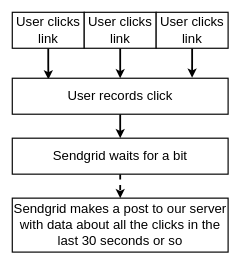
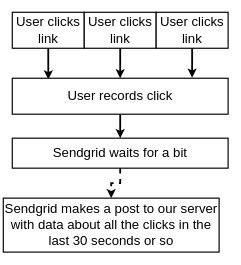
  <mxCell id="0" />
  <mxCell id="1" parent="0" />
  <mxCell id="2" style="edgeStyle=orthogonalEdgeStyle;rounded=0;html=1;exitX=0.5;exitY=1;entryX=0.167;entryY=0.033;entryPerimeter=0;startArrow=none;startFill=0;endArrow=classic;endFill=1;jettySize=auto;orthogonalLoop=1;strokeColor=#000000;strokeWidth=3;fontSize=22;fontColor=#000000;" parent="1" source="3" target="9" edge="1"><mxGeometry relative="1" as="geometry" /></mxCell>
  <mxCell id="3" value="User clicks link" style="rounded=0;whiteSpace=wrap;html=1;shadow=0;labelBackgroundColor=none;strokeColor=#080808;strokeWidth=2;fillColor=#ffffff;fontSize=22;fontColor=#000000;align=center;" parent="1" vertex="1"><mxGeometry x="20" y="20" width="120" height="60" as="geometry" /></mxCell>
  <mxCell id="4" style="edgeStyle=orthogonalEdgeStyle;rounded=0;html=1;exitX=0.5;exitY=1;entryX=0.5;entryY=0;startArrow=none;startFill=0;endArrow=classic;endFill=1;jettySize=auto;orthogonalLoop=1;strokeColor=#000000;strokeWidth=3;fontSize=22;fontColor=#000000;" parent="1" source="5" target="9" edge="1"><mxGeometry relative="1" as="geometry" /></mxCell>
  <mxCell id="5" value="User clicks link" style="rounded=0;whiteSpace=wrap;html=1;shadow=0;labelBackgroundColor=none;strokeColor=#080808;strokeWidth=2;fillColor=#ffffff;fontSize=22;fontColor=#000000;align=center;" parent="1" vertex="1"><mxGeometry x="140" y="20" width="120" height="60" as="geometry" /></mxCell>
  <mxCell id="6" style="edgeStyle=orthogonalEdgeStyle;rounded=0;html=1;exitX=0.5;exitY=1;entryX=0.833;entryY=-0.017;entryPerimeter=0;startArrow=none;startFill=0;endArrow=classic;endFill=1;jettySize=auto;orthogonalLoop=1;strokeColor=#000000;strokeWidth=3;fontSize=22;fontColor=#000000;" parent="1" source="7" target="9" edge="1"><mxGeometry relative="1" as="geometry" /></mxCell>
  <mxCell id="7" value="User clicks link" style="rounded=0;whiteSpace=wrap;html=1;shadow=0;labelBackgroundColor=none;strokeColor=#080808;strokeWidth=2;fillColor=#ffffff;fontSize=22;fontColor=#000000;align=center;" parent="1" vertex="1"><mxGeometry x="260" y="20" width="120" height="60" as="geometry" /></mxCell>
  <mxCell id="8" style="edgeStyle=orthogonalEdgeStyle;rounded=0;html=1;exitX=0.5;exitY=1;startArrow=none;startFill=0;endArrow=classic;endFill=1;jettySize=auto;orthogonalLoop=1;strokeColor=#000000;strokeWidth=3;fontSize=22;fontColor=#000000;" parent="1" source="9" target="11" edge="1"><mxGeometry relative="1" as="geometry" /></mxCell>
  <mxCell id="9" value="User records click" style="rounded=0;whiteSpace=wrap;html=1;shadow=0;labelBackgroundColor=none;strokeColor=#080808;strokeWidth=2;fillColor=#ffffff;fontSize=22;fontColor=#000000;align=center;" parent="1" vertex="1"><mxGeometry x="20" y="130" width="360" height="60" as="geometry" /></mxCell>
  <mxCell id="10" style="edgeStyle=orthogonalEdgeStyle;rounded=0;html=1;exitX=0.5;exitY=1;entryX=0.5;entryY=0;startArrow=none;startFill=0;endArrow=classic;endFill=1;jettySize=auto;orthogonalLoop=1;strokeColor=#000000;strokeWidth=3;fontSize=22;fontColor=#000000;dashed=1;" parent="1" source="11" target="12" edge="1"><mxGeometry relative="1" as="geometry" /></mxCell>
- <mxCell id="11" value="Sendgrid waits for a bit" style="rounded=0;whiteSpace=wrap;html=1;shadow=0;labelBackgroundColor=none;strokeColor=#080808;strokeWidth=2;fillColor=#ffffff;fontSize=22;fontColor=#000000;align=center;" parent="1" vertex="1"><mxGeometry x="20" y="230" width="360" height="60" as="geometry" /></mxCell>
- <mxCell id="12" value="Sendgrid makes a post to our server with data about all the clicks in the last 30 seconds or so" style="rounded=0;whiteSpace=wrap;html=1;shadow=0;labelBackgroundColor=none;strokeColor=#080808;strokeWidth=2;fillColor=#ffffff;fontSize=22;fontColor=#000000;align=center;" parent="1" vertex="1"><mxGeometry x="20" y="330" width="360" height="90" as="geometry" /></mxCell>
+ <mxCell id="11" value="Sendgrid waits for a bit" style="rounded=0;whiteSpace=wrap;html=1;shadow=0;labelBackgroundColor=none;strokeColor=#080808;strokeWidth=2;fillColor=#ffffff;fontSize=22;fontColor=#000000;align=center;" parent="1" vertex="1"><mxGeometry x="20" y="230" width="360" height="50" as="geometry" /></mxCell>
+ <mxCell id="12" value="Sendgrid makes a post to our server with data about all the clicks in the last 30 seconds or so" style="rounded=0;whiteSpace=wrap;html=1;shadow=0;labelBackgroundColor=none;strokeColor=#080808;strokeWidth=2;fillColor=#ffffff;fontSize=22;fontColor=#000000;align=center;" parent="1" vertex="1"><mxGeometry x="5" y="330" width="360" height="90" as="geometry" /></mxCell>
